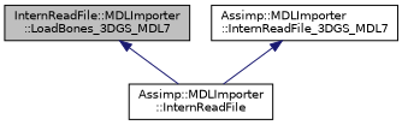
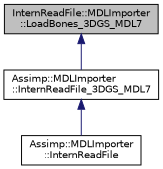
  digraph {
    rankdir=TB
    node [color=black fillcolor=white fontname=Helvetica fontsize=10 shape=record style=filled]
    edge [color=midnightblue dir=back fontname=Helvetica fontsize=10 labelfontname=Helvetica labelfontsize=10 style=solid]
    n1 [fillcolor=grey75 fontcolor=black height=0.2 label="InternReadFile::MDLImporter\l::LoadBones_3DGS_MDL7" width=0.4]
    n2 [height=0.2 label="Assimp::MDLImporter\l::InternReadFile_3DGS_MDL7" width=0.4]
    n3 [height=0.2 label="Assimp::MDLImporter\l::InternReadFile" width=0.4]
-   n1 -> n3
+   n1 -> n2
    n2 -> n3
  }
